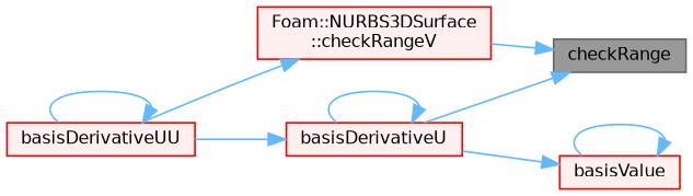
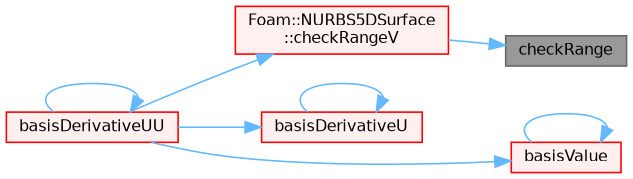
  digraph {
    rankdir=RL
    node [color=red fillcolor="#FFF0F0" fontname=Helvetica fontsize=10 shape=box style=filled]
    edge [color=steelblue1 dir=back fontname=Helvetica fontsize=10 labelfontname=Helvetica labelfontsize=10 style=solid]
    n1 [color=gray40 fillcolor=grey60 fontcolor=black height=0.2 label=checkRange width=0.4]
    n2 [height=0.2 label=basisDerivativeU width=0.4]
-   n3 [height=0.2 label="Foam::NURBS3DSurface\l::checkRangeV" width=0.4]
+   n3 [height=0.2 label="Foam::NURBS5DSurface\l::checkRangeV" width=0.4]
    n4 [height=0.2 label=basisDerivativeUU width=0.4]
    n5 [height=0.2 label=basisValue width=0.4]
-   n1 -> n2
    n1 -> n3
    n2 -> n2
    n2 -> n4
    n3 -> n4
    n4 -> n4
-   n5 -> n2
+   n5 -> n4
    n5 -> n5
  }
